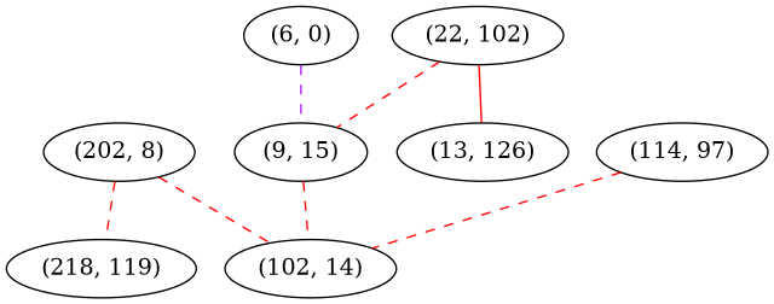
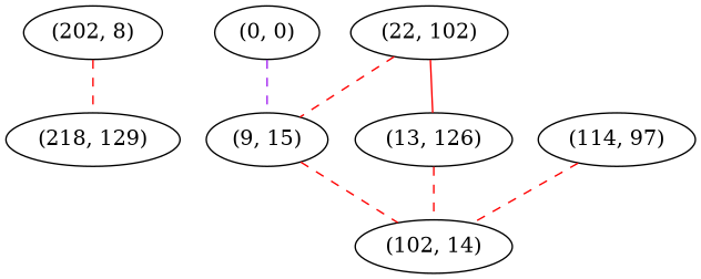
  graph {
    edge [color=red style=dashed weight=1]
    "(202, 8)"
-   "(218, 119)"
+   "(218, 119)" [label="(218, 129)"]
    "(102, 14)"
    n4 [label="(9, 15)"]
-   "(0, 0)" [label="(6, 0)"]
+   "(0, 0)"
    n6 [label="(114, 97)"]
    "(22, 102)"
    "(13, 126)"
    "(202, 8)" -- "(218, 119)"
-   "(202, 8)" -- "(102, 14)"
+   "(13, 126)" -- "(102, 14)"
    n4 -- "(102, 14)"
    "(0, 0)" -- n4 [color=purple weight=4]
    n6 -- "(102, 14)"
    "(22, 102)" -- n4
    "(22, 102)" -- "(13, 126)" [style=solid]
  }
